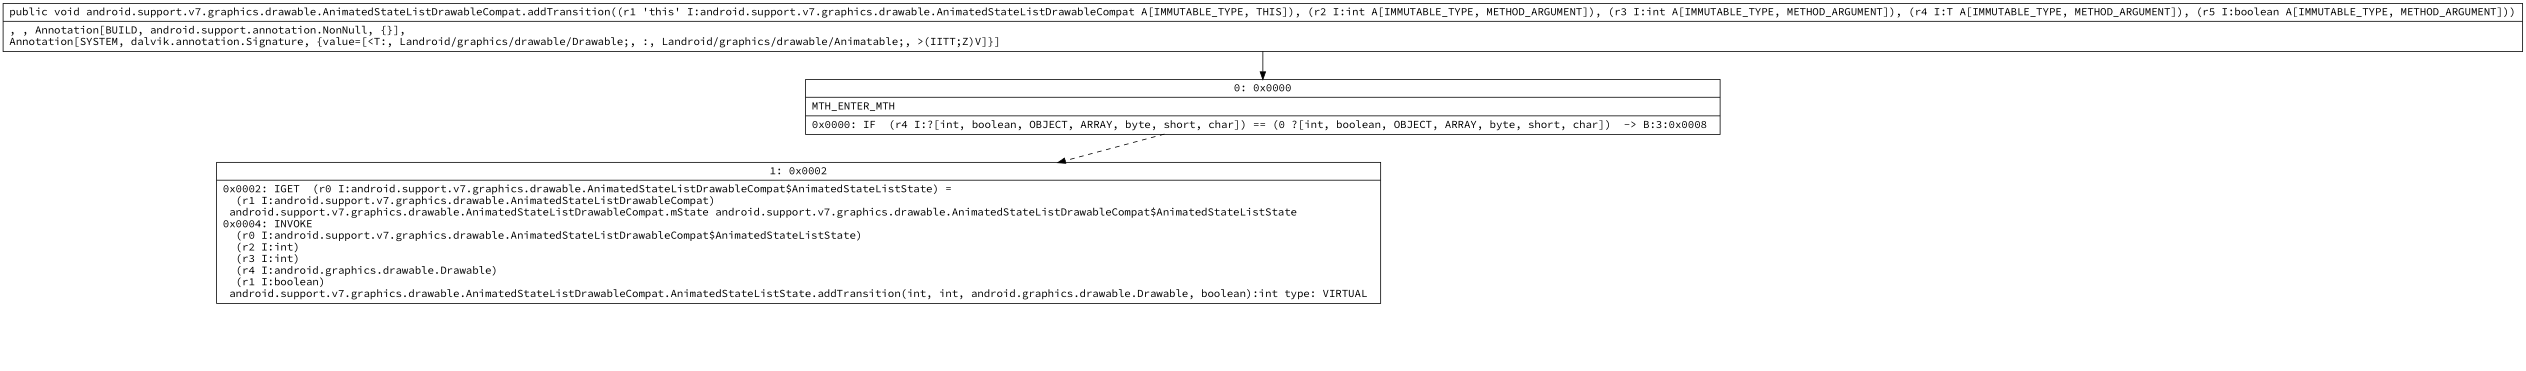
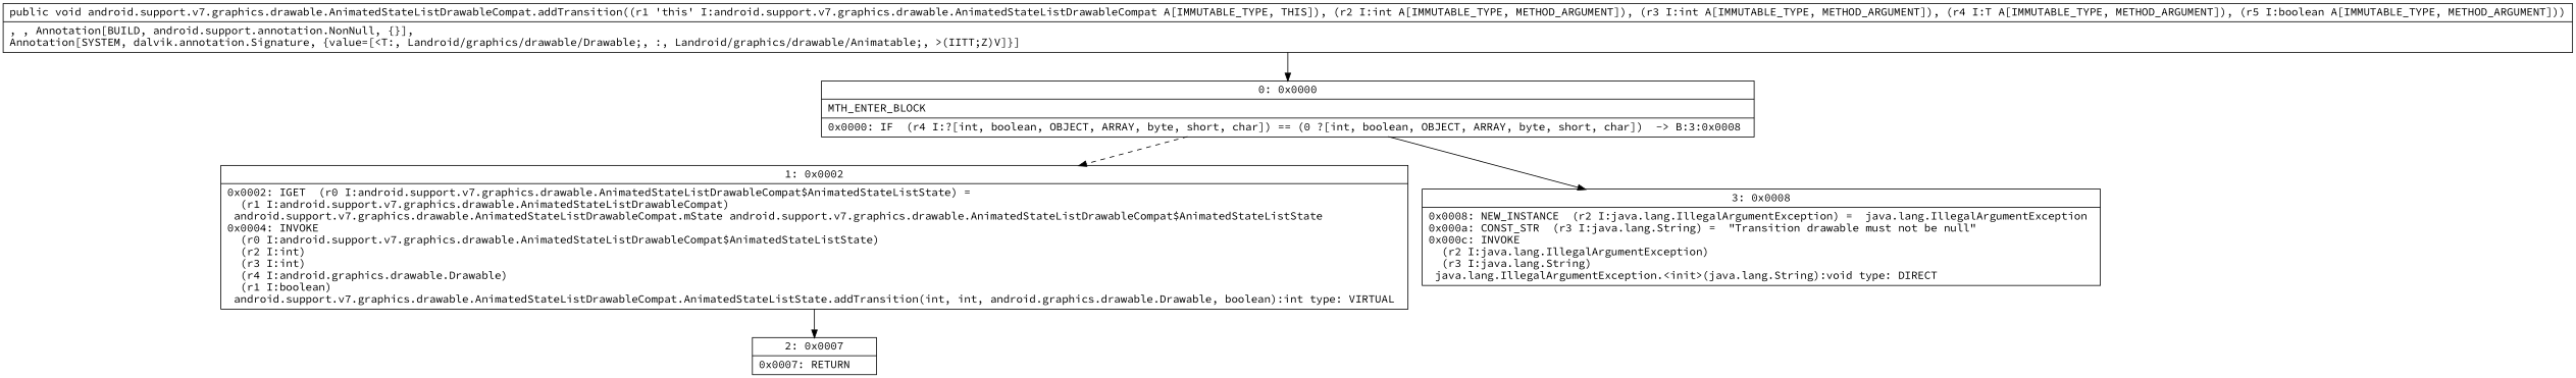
  digraph {
    fontname="Source Code Pro"
    node [fontname="Source Code Pro" shape=record]
    edge [fontname="Source Code Pro"]
-   n1 [label="{0\:\ 0x0000|MTH_ENTER_MTH\l|0x0000: IF  (r4 I:?[int, boolean, OBJECT, ARRAY, byte, short, char]) == (0 ?[int, boolean, OBJECT, ARRAY, byte, short, char])  \-\> B:3:0x0008 \l}"]
+   n1 [label="{0\:\ 0x0000|MTH_ENTER_BLOCK\l|0x0000: IF  (r4 I:?[int, boolean, OBJECT, ARRAY, byte, short, char]) == (0 ?[int, boolean, OBJECT, ARRAY, byte, short, char])  \-\> B:3:0x0008 \l}"]
    n2 [label="{1\:\ 0x0002|0x0002: IGET  (r0 I:android.support.v7.graphics.drawable.AnimatedStateListDrawableCompat$AnimatedStateListState) = \l  (r1 I:android.support.v7.graphics.drawable.AnimatedStateListDrawableCompat)\l android.support.v7.graphics.drawable.AnimatedStateListDrawableCompat.mState android.support.v7.graphics.drawable.AnimatedStateListDrawableCompat$AnimatedStateListState \l0x0004: INVOKE  \l  (r0 I:android.support.v7.graphics.drawable.AnimatedStateListDrawableCompat$AnimatedStateListState)\l  (r2 I:int)\l  (r3 I:int)\l  (r4 I:android.graphics.drawable.Drawable)\l  (r1 I:boolean)\l android.support.v7.graphics.drawable.AnimatedStateListDrawableCompat.AnimatedStateListState.addTransition(int, int, android.graphics.drawable.Drawable, boolean):int type: VIRTUAL \l}"]
+   n3 [label="{3\:\ 0x0008|0x0008: NEW_INSTANCE  (r2 I:java.lang.IllegalArgumentException) =  java.lang.IllegalArgumentException \l0x000a: CONST_STR  (r3 I:java.lang.String) =  \"Transition drawable must not be null\" \l0x000c: INVOKE  \l  (r2 I:java.lang.IllegalArgumentException)\l  (r3 I:java.lang.String)\l java.lang.IllegalArgumentException.\<init\>(java.lang.String):void type: DIRECT \l}"]
+   n4 [label="{2\:\ 0x0007|0x0007: RETURN   \l}"]
    n5 [label="{public void android.support.v7.graphics.drawable.AnimatedStateListDrawableCompat.addTransition((r1 'this' I:android.support.v7.graphics.drawable.AnimatedStateListDrawableCompat A[IMMUTABLE_TYPE, THIS]), (r2 I:int A[IMMUTABLE_TYPE, METHOD_ARGUMENT]), (r3 I:int A[IMMUTABLE_TYPE, METHOD_ARGUMENT]), (r4 I:T A[IMMUTABLE_TYPE, METHOD_ARGUMENT]), (r5 I:boolean A[IMMUTABLE_TYPE, METHOD_ARGUMENT]))  | , , Annotation[BUILD, android.support.annotation.NonNull, \{\}], \lAnnotation[SYSTEM, dalvik.annotation.Signature, \{value=[\<T:, Landroid\/graphics\/drawable\/Drawable;, :, Landroid\/graphics\/drawable\/Animatable;, \>(IITT;Z)V]\}]\l}"]
    n1 -> n2 [style=dashed]
+   n1 -> n3
+   n2 -> n4
    n5 -> n1
  }
